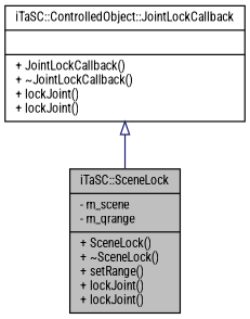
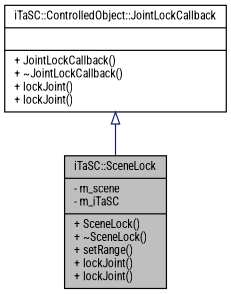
  digraph {
    fontname="Roboto Condensed"
    node [color=black fontname="Roboto Condensed" fontsize=10 shape=record style=filled]
-   n1 [fillcolor=grey75 fontcolor=black height=0.2 label="{iTaSC::SceneLock\n|- m_scene\l- m_qrange\l|+ SceneLock()\l+ ~SceneLock()\l+ setRange()\l+ lockJoint()\l+ lockJoint()\l}" width=0.4]
+   n1 [fillcolor=grey75 fontcolor=black height=0.2 label="{iTaSC::SceneLock\n|- m_scene\l- m_iTaSC\l|+ SceneLock()\l+ ~SceneLock()\l+ setRange()\l+ lockJoint()\l+ lockJoint()\l}" width=0.4]
    n2 [fillcolor=white height=0.2 label="{iTaSC::ControlledObject::JointLockCallback\n||+ JointLockCallback()\l+ ~JointLockCallback()\l+ lockJoint()\l+ lockJoint()\l}" width=0.4]
    n2 -> n1 [arrowtail=empty color=midnightblue dir=back fontname="Roboto Condensed" fontsize=10 labelfontname=Helvetica labelfontsize=10 style=solid]
  }
